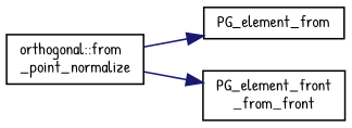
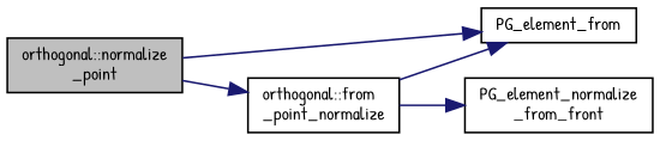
  digraph {
    fontname="Patrick Hand"
    rankdir=LR
    node [color=black fillcolor=white fontname="Patrick Hand" fontsize=10 shape=record style=filled]
    edge [color=midnightblue fontname="Patrick Hand" fontsize=10 labelfontname=Helvetica labelfontsize=10 style=solid]
+   n1 [fillcolor=grey75 fontcolor=black height=0.2 label="orthogonal::normalize\l_point" width=0.4]
    n2 [height=0.2 label=PG_element_from width=0.4]
    n3 [height=0.2 label="orthogonal::from\l_point_normalize" width=0.4]
-   n4 [height=0.2 label="PG_element_front\l_from_front" width=0.4]
+   n4 [height=0.2 label="PG_element_normalize\l_from_front" width=0.4]
+   n1 -> n2
+   n1 -> n3
    n3 -> n2
    n3 -> n4
  }
